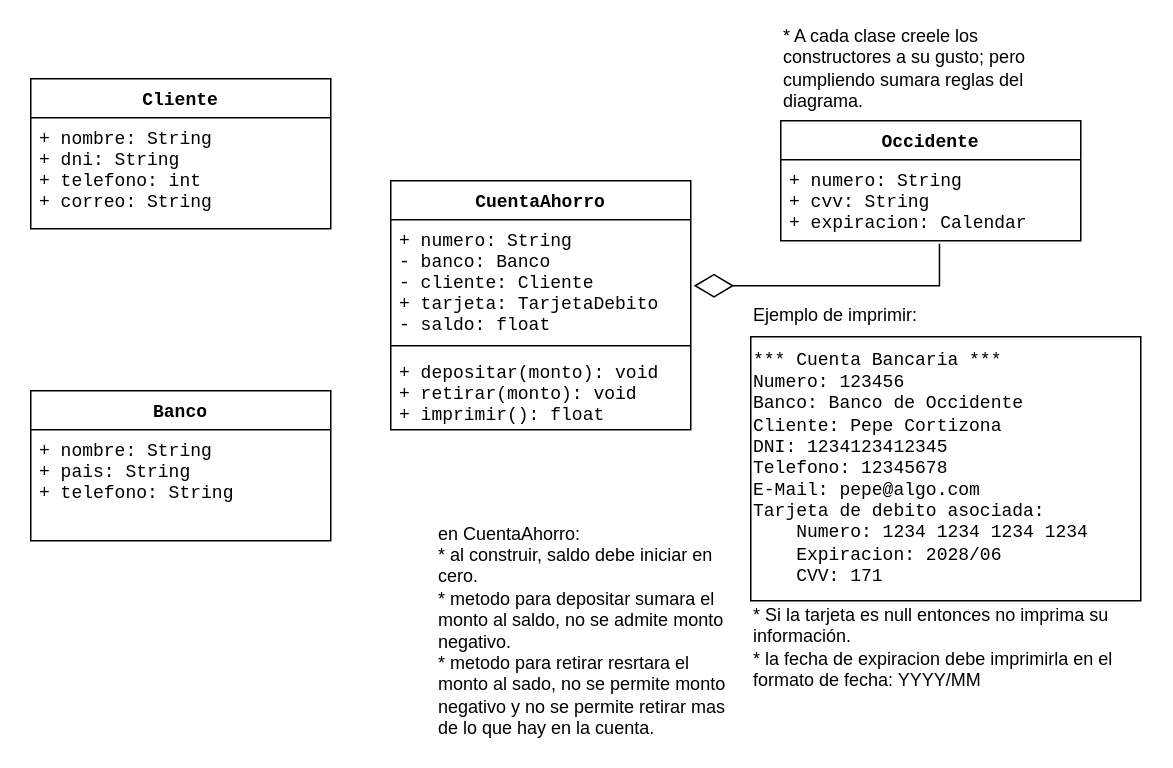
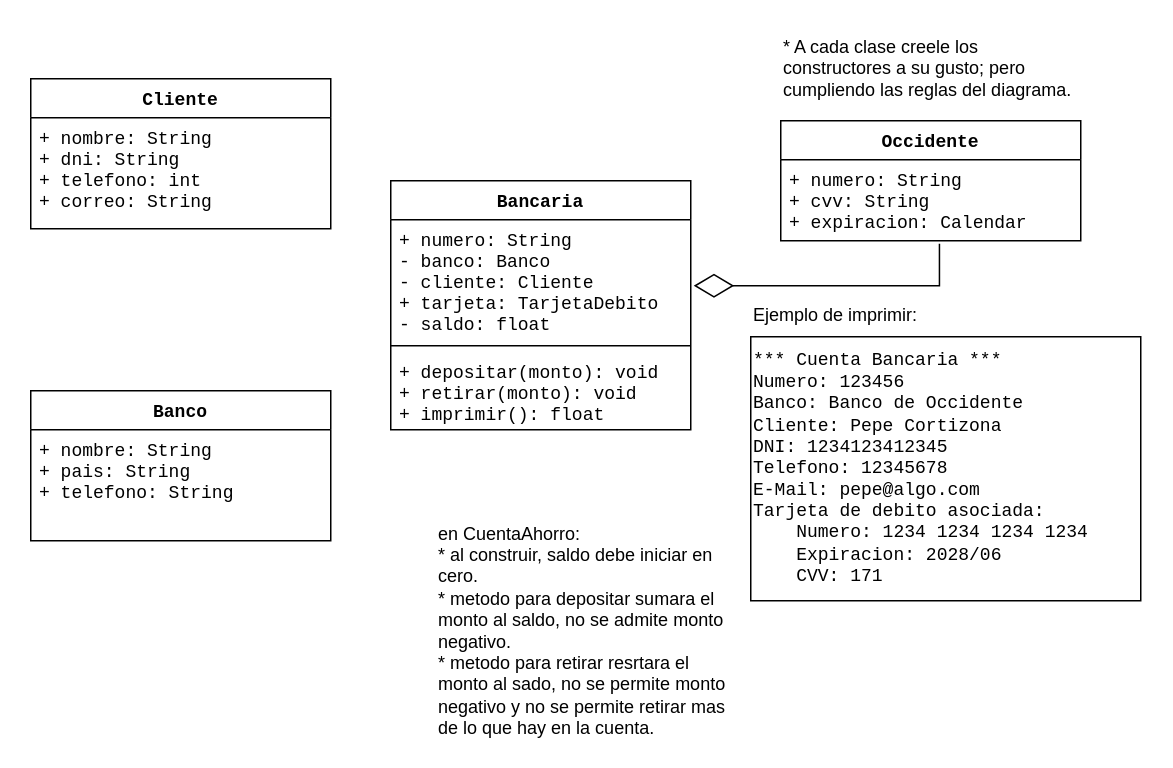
  <mxCell id="0" />
  <mxCell id="1" parent="0" />
- <mxCell id="2" value="CuentaAhorro" style="swimlane;fontStyle=1;align=center;verticalAlign=top;childLayout=stackLayout;horizontal=1;startSize=26;horizontalStack=0;resizeParent=1;resizeParentMax=0;resizeLast=0;collapsible=1;marginBottom=0;fontFamily=Courier New;" parent="1" vertex="1"><mxGeometry x="260" y="120" width="200" height="166" as="geometry" /></mxCell>
+ <mxCell id="2" value="Bancaria" style="swimlane;fontStyle=1;align=center;verticalAlign=top;childLayout=stackLayout;horizontal=1;startSize=26;horizontalStack=0;resizeParent=1;resizeParentMax=0;resizeLast=0;collapsible=1;marginBottom=0;fontFamily=Courier New;" parent="1" vertex="1"><mxGeometry x="260" y="120" width="200" height="166" as="geometry" /></mxCell>
  <mxCell id="3" value="+ numero: String&#10;- banco: Banco&#10;- cliente: Cliente&#10;+ tarjeta: TarjetaDebito&#10;- saldo: float" style="text;strokeColor=none;fillColor=none;align=left;verticalAlign=top;spacingLeft=4;spacingRight=4;overflow=hidden;rotatable=0;points=[[0,0.5],[1,0.5]];portConstraint=eastwest;fontFamily=Courier New;" parent="2" vertex="1"><mxGeometry y="26" width="200" height="80" as="geometry" /></mxCell>
  <mxCell id="4" value="" style="line;strokeWidth=1;fillColor=none;align=left;verticalAlign=middle;spacingTop=-1;spacingLeft=3;spacingRight=3;rotatable=0;labelPosition=right;points=[];portConstraint=eastwest;strokeColor=inherit;" parent="2" vertex="1"><mxGeometry y="106" width="200" height="8" as="geometry" /></mxCell>
  <mxCell id="5" value="+ depositar(monto): void&#10;+ retirar(monto): void&#10;+ imprimir(): float" style="text;strokeColor=none;fillColor=none;align=left;verticalAlign=top;spacingLeft=4;spacingRight=4;overflow=hidden;rotatable=0;points=[[0,0.5],[1,0.5]];portConstraint=eastwest;fontFamily=Courier New;" parent="2" vertex="1"><mxGeometry y="114" width="200" height="52" as="geometry" /></mxCell>
  <mxCell id="6" value="Cliente" style="swimlane;fontStyle=1;align=center;verticalAlign=top;childLayout=stackLayout;horizontal=1;startSize=26;horizontalStack=0;resizeParent=1;resizeParentMax=0;resizeLast=0;collapsible=1;marginBottom=0;fontFamily=Courier New;" vertex="1" parent="1"><mxGeometry x="20" y="52" width="200" height="100" as="geometry" /></mxCell>
  <mxCell id="7" value="+ nombre: String&#10;+ dni: String&#10;+ telefono: int&#10;+ correo: String" style="text;strokeColor=none;fillColor=none;align=left;verticalAlign=top;spacingLeft=4;spacingRight=4;overflow=hidden;rotatable=0;points=[[0,0.5],[1,0.5]];portConstraint=eastwest;fontFamily=Courier New;" vertex="1" parent="6"><mxGeometry y="26" width="200" height="74" as="geometry" /></mxCell>
  <mxCell id="8" value="Banco" style="swimlane;fontStyle=1;align=center;verticalAlign=top;childLayout=stackLayout;horizontal=1;startSize=26;horizontalStack=0;resizeParent=1;resizeParentMax=0;resizeLast=0;collapsible=1;marginBottom=0;fontFamily=Courier New;" vertex="1" parent="1"><mxGeometry x="20" y="260" width="200" height="100" as="geometry" /></mxCell>
  <mxCell id="9" value="+ nombre: String&#10;+ pais: String&#10;+ telefono: String" style="text;strokeColor=none;fillColor=none;align=left;verticalAlign=top;spacingLeft=4;spacingRight=4;overflow=hidden;rotatable=0;points=[[0,0.5],[1,0.5]];portConstraint=eastwest;fontFamily=Courier New;" vertex="1" parent="8"><mxGeometry y="26" width="200" height="74" as="geometry" /></mxCell>
  <mxCell id="10" value="Occidente" style="swimlane;fontStyle=1;align=center;verticalAlign=top;childLayout=stackLayout;horizontal=1;startSize=26;horizontalStack=0;resizeParent=1;resizeParentMax=0;resizeLast=0;collapsible=1;marginBottom=0;fontFamily=Courier New;" vertex="1" parent="1"><mxGeometry x="520" y="80" width="200" height="80" as="geometry" /></mxCell>
  <mxCell id="11" value="+ numero: String&#10;+ cvv: String&#10;+ expiracion: Calendar" style="text;strokeColor=none;fillColor=none;align=left;verticalAlign=top;spacingLeft=4;spacingRight=4;overflow=hidden;rotatable=0;points=[[0,0.5],[1,0.5]];portConstraint=eastwest;fontFamily=Courier New;" vertex="1" parent="10"><mxGeometry y="26" width="200" height="54" as="geometry" /></mxCell>
  <mxCell id="12" value="" style="endArrow=diamondThin;endFill=0;endSize=24;html=1;rounded=0;fontFamily=Courier New;exitX=0.529;exitY=1.037;exitDx=0;exitDy=0;edgeStyle=orthogonalEdgeStyle;exitPerimeter=0;" edge="1" parent="1" source="11"><mxGeometry width="160" relative="1" as="geometry"><mxPoint x="560" y="310" as="sourcePoint" /><mxPoint x="462" y="190" as="targetPoint" /><Array as="points"><mxPoint x="626" y="190" /><mxPoint x="462" y="190" /></Array></mxGeometry></mxCell>
  <mxCell id="13" value="&lt;div&gt;*** Cuenta Bancaria ***&lt;/div&gt;&lt;div&gt;Numero: 123456&lt;/div&gt;&lt;div&gt;Banco: Banco de Occidente&lt;/div&gt;&lt;div&gt;&lt;span style=&quot;background-color: transparent; color: light-dark(rgb(0, 0, 0), rgb(255, 255, 255));&quot;&gt;Cliente: Pepe Cortizona&lt;/span&gt;&lt;/div&gt;&lt;div&gt;DNI: 1234123412345&lt;/div&gt;&lt;div&gt;Telefono: 12345678&lt;/div&gt;&lt;div&gt;E-Mail: pepe@algo.com&lt;/div&gt;&lt;div&gt;Tarjeta de debito asociada:&lt;/div&gt;&lt;div&gt;&amp;nbsp; &amp;nbsp; Numero: 1234 1234 1234 1234&lt;/div&gt;&lt;div&gt;&amp;nbsp; &amp;nbsp; Expiracion: 2028/06&lt;/div&gt;&lt;div&gt;&amp;nbsp; &amp;nbsp; CVV: 171&lt;/div&gt;" style="text;html=1;strokeColor=default;fillColor=none;align=left;verticalAlign=middle;whiteSpace=wrap;rounded=0;fontFamily=Courier New;" vertex="1" parent="1"><mxGeometry x="500" y="224" width="260" height="176" as="geometry" /></mxCell>
- <mxCell id="14" value="* A cada clase creele los constructores a su gusto; pero cumpliendo sumara reglas del diagrama." style="text;html=1;strokeColor=none;fillColor=none;align=left;verticalAlign=middle;whiteSpace=wrap;rounded=0;" vertex="1" parent="1"><mxGeometry x="520" y="20" width="200" height="50" as="geometry" /></mxCell>
+ <mxCell id="14" value="* A cada clase creele los constructores a su gusto; pero cumpliendo las reglas del diagrama." style="text;html=1;strokeColor=none;fillColor=none;align=left;verticalAlign=middle;whiteSpace=wrap;rounded=0;" vertex="1" parent="1"><mxGeometry x="520" y="20" width="200" height="50" as="geometry" /></mxCell>
  <mxCell id="15" value="Ejemplo de imprimir:" style="text;html=1;strokeColor=none;fillColor=none;align=left;verticalAlign=middle;whiteSpace=wrap;rounded=0;" vertex="1" parent="1"><mxGeometry x="500" y="200" width="200" height="20" as="geometry" /></mxCell>
- <mxCell id="16" value="* Si la tarjeta es null entonces no imprima su información.&lt;div&gt;* la fecha de expiracion debe imprimirla en el formato de fecha: YYYY/MM&lt;/div&gt;" style="text;html=1;strokeColor=none;fillColor=none;align=left;verticalAlign=middle;whiteSpace=wrap;rounded=0;" vertex="1" parent="1"><mxGeometry x="500" y="401" width="260" height="60" as="geometry" /></mxCell>
  <mxCell id="17" value="en CuentaAhorro:&lt;div&gt;* al construir, saldo debe iniciar en cero.&lt;/div&gt;&lt;div&gt;* metodo para depositar sumara el monto al saldo, no se admite monto negativo.&lt;/div&gt;&lt;div&gt;* metodo para retirar resrtara el monto al sado, no se permite monto negativo y no se permite retirar mas de lo que hay en la cuenta.&lt;/div&gt;" style="text;html=1;strokeColor=none;fillColor=none;align=left;verticalAlign=middle;whiteSpace=wrap;rounded=0;" vertex="1" parent="1"><mxGeometry x="290" y="350" width="200" height="140" as="geometry" /></mxCell>
